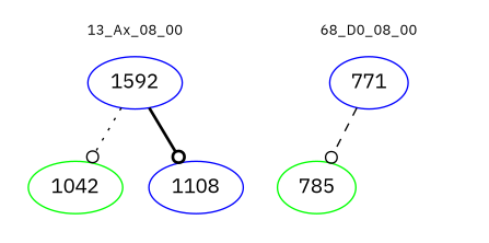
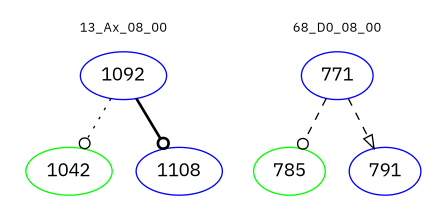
  digraph {
    fontname="IBM Plex Sans"
    node [color=blue fontname="IBM Plex Sans"]
    edge [arrowhead=odot color=black fontname="IBM Plex Sans" style=dashed]
-   n1 [label=1592]
+   n1 [label=1092]
    n2 [color=green label=1042]
    n3 [label=1108]
    n4 [label=771]
    n5 [color=green label=785]
+   n6 [label=791]
    subgraph cluster_1 {
      color=white
      fontsize=10
      label="13_Ax_08_00"
      n1
      n2
      n3
    }
    subgraph cluster_2 {
      color=white
      fontsize=10
      label="68_D0_08_00"
      n4
      n5
+     n6
    }
    n1 -> n2 [style=dotted]
    n1 -> n3 [style=bold]
    n4 -> n5
+   n4 -> n6 [arrowhead=onormal]
  }
